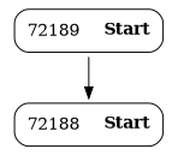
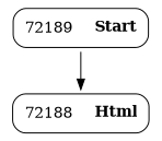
  digraph {
    node [shape=none]
    n1 [label=<<TABLE border='1' cellspacing='0' cellpadding='10' style='rounded' ><TR><TD border='0'>72189</TD><TD border='0'><B>Start</B></TD></TR></TABLE>>]
-   n2 [label=<<TABLE border='1' cellspacing='0' cellpadding='10' style='rounded' ><TR><TD border='0'>72188</TD><TD border='0'><B>Start</B></TD></TR></TABLE>>]
+   n2 [label=<<TABLE border='1' cellspacing='0' cellpadding='10' style='rounded' ><TR><TD border='0'>72188</TD><TD border='0'><B>Html</B></TD></TR></TABLE>>]
    n1 -> n2 [weight=2]
  }
